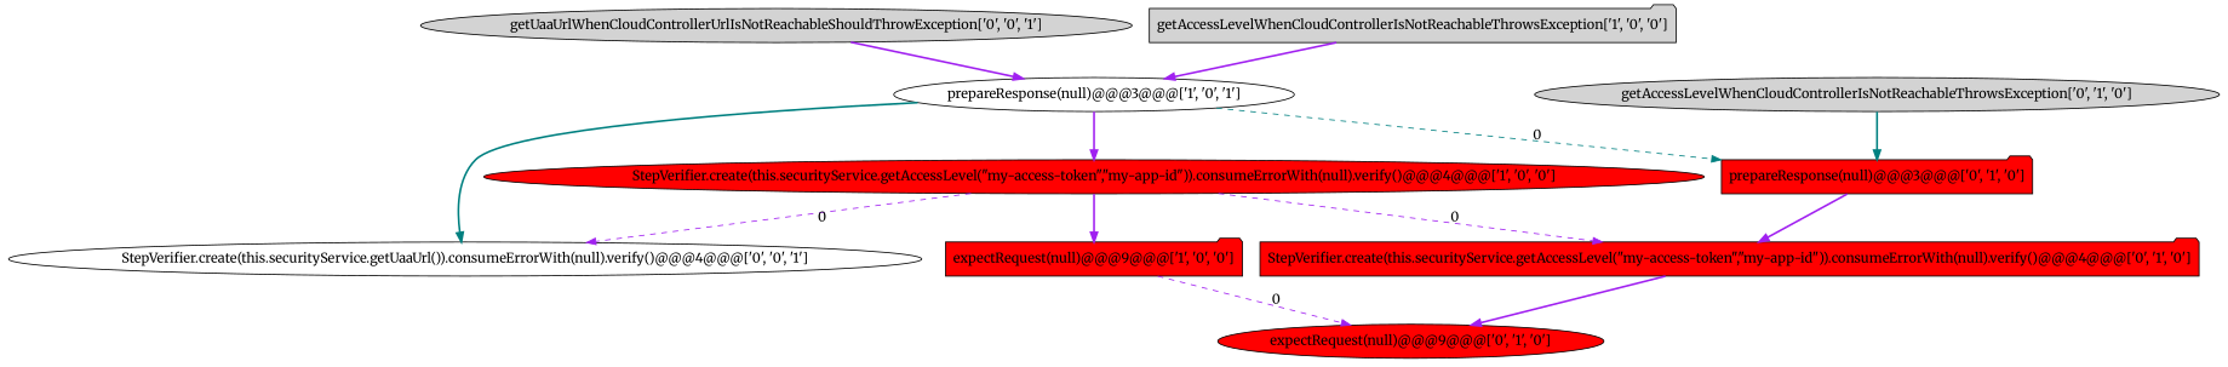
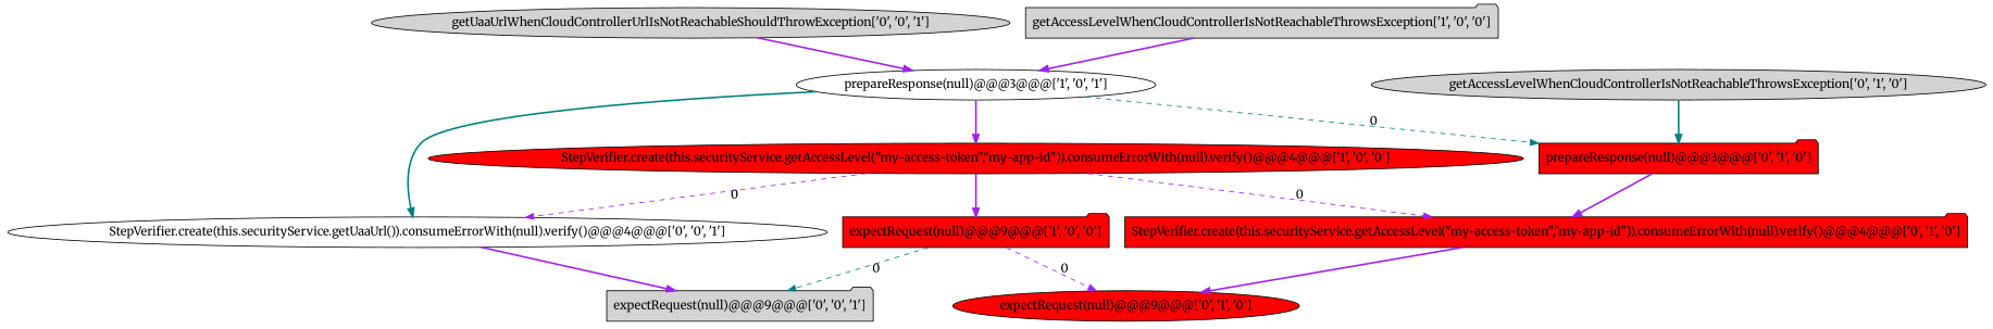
  digraph {
    fontname=Merriweather
    node [fillcolor=red shape=ellipse style=filled fontname=Merriweather]
    edge [style=bold color=purple fontname=Merriweather]
    n1 [label="expectRequest(null)@@@9@@@['1', '0', '0']" shape=folder]
    n2 [label="expectRequest(null)@@@9@@@['0', '1', '0']"]
+   n3 [fillcolor=lightgray label="expectRequest(null)@@@9@@@['0', '0', '1']" shape=folder]
    n4 [label="StepVerifier.create(this.securityService.getAccessLevel(\"my-access-token\",\"my-app-id\")).consumeErrorWith(null).verify()@@@4@@@['0', '1', '0']" shape=folder]
    n5 [fillcolor=white label="StepVerifier.create(this.securityService.getUaaUrl()).consumeErrorWith(null).verify()@@@4@@@['0', '0', '1']"]
    n6 [label="prepareResponse(null)@@@3@@@['0', '1', '0']" shape=folder]
    n7 [fillcolor=lightgray label="getUaaUrlWhenCloudControllerUrlIsNotReachableShouldThrowException['0', '0', '1']"]
    n8 [fillcolor=white label="prepareResponse(null)@@@3@@@['1', '0', '1']"]
    n9 [label="StepVerifier.create(this.securityService.getAccessLevel(\"my-access-token\",\"my-app-id\")).consumeErrorWith(null).verify()@@@4@@@['1', '0', '0']"]
    n10 [fillcolor=lightgray label="getAccessLevelWhenCloudControllerIsNotReachableThrowsException['0', '1', '0']"]
    n11 [fillcolor=lightgray label="getAccessLevelWhenCloudControllerIsNotReachableThrowsException['1', '0', '0']" shape=folder]
    n1 -> n2 [label=0 style=dashed]
+   n1 -> n3 [label=0 style=dashed color=teal]
    n4 -> n2
+   n5 -> n3
    n6 -> n4
    n7 -> n8
    n8 -> n5 [color=teal]
    n8 -> n6 [label=0 style=dashed color=teal]
    n8 -> n9
    n9 -> n1
    n9 -> n4 [label=0 style=dashed]
    n9 -> n5 [label=0 style=dashed]
    n10 -> n6 [color=teal]
    n11 -> n8
  }
